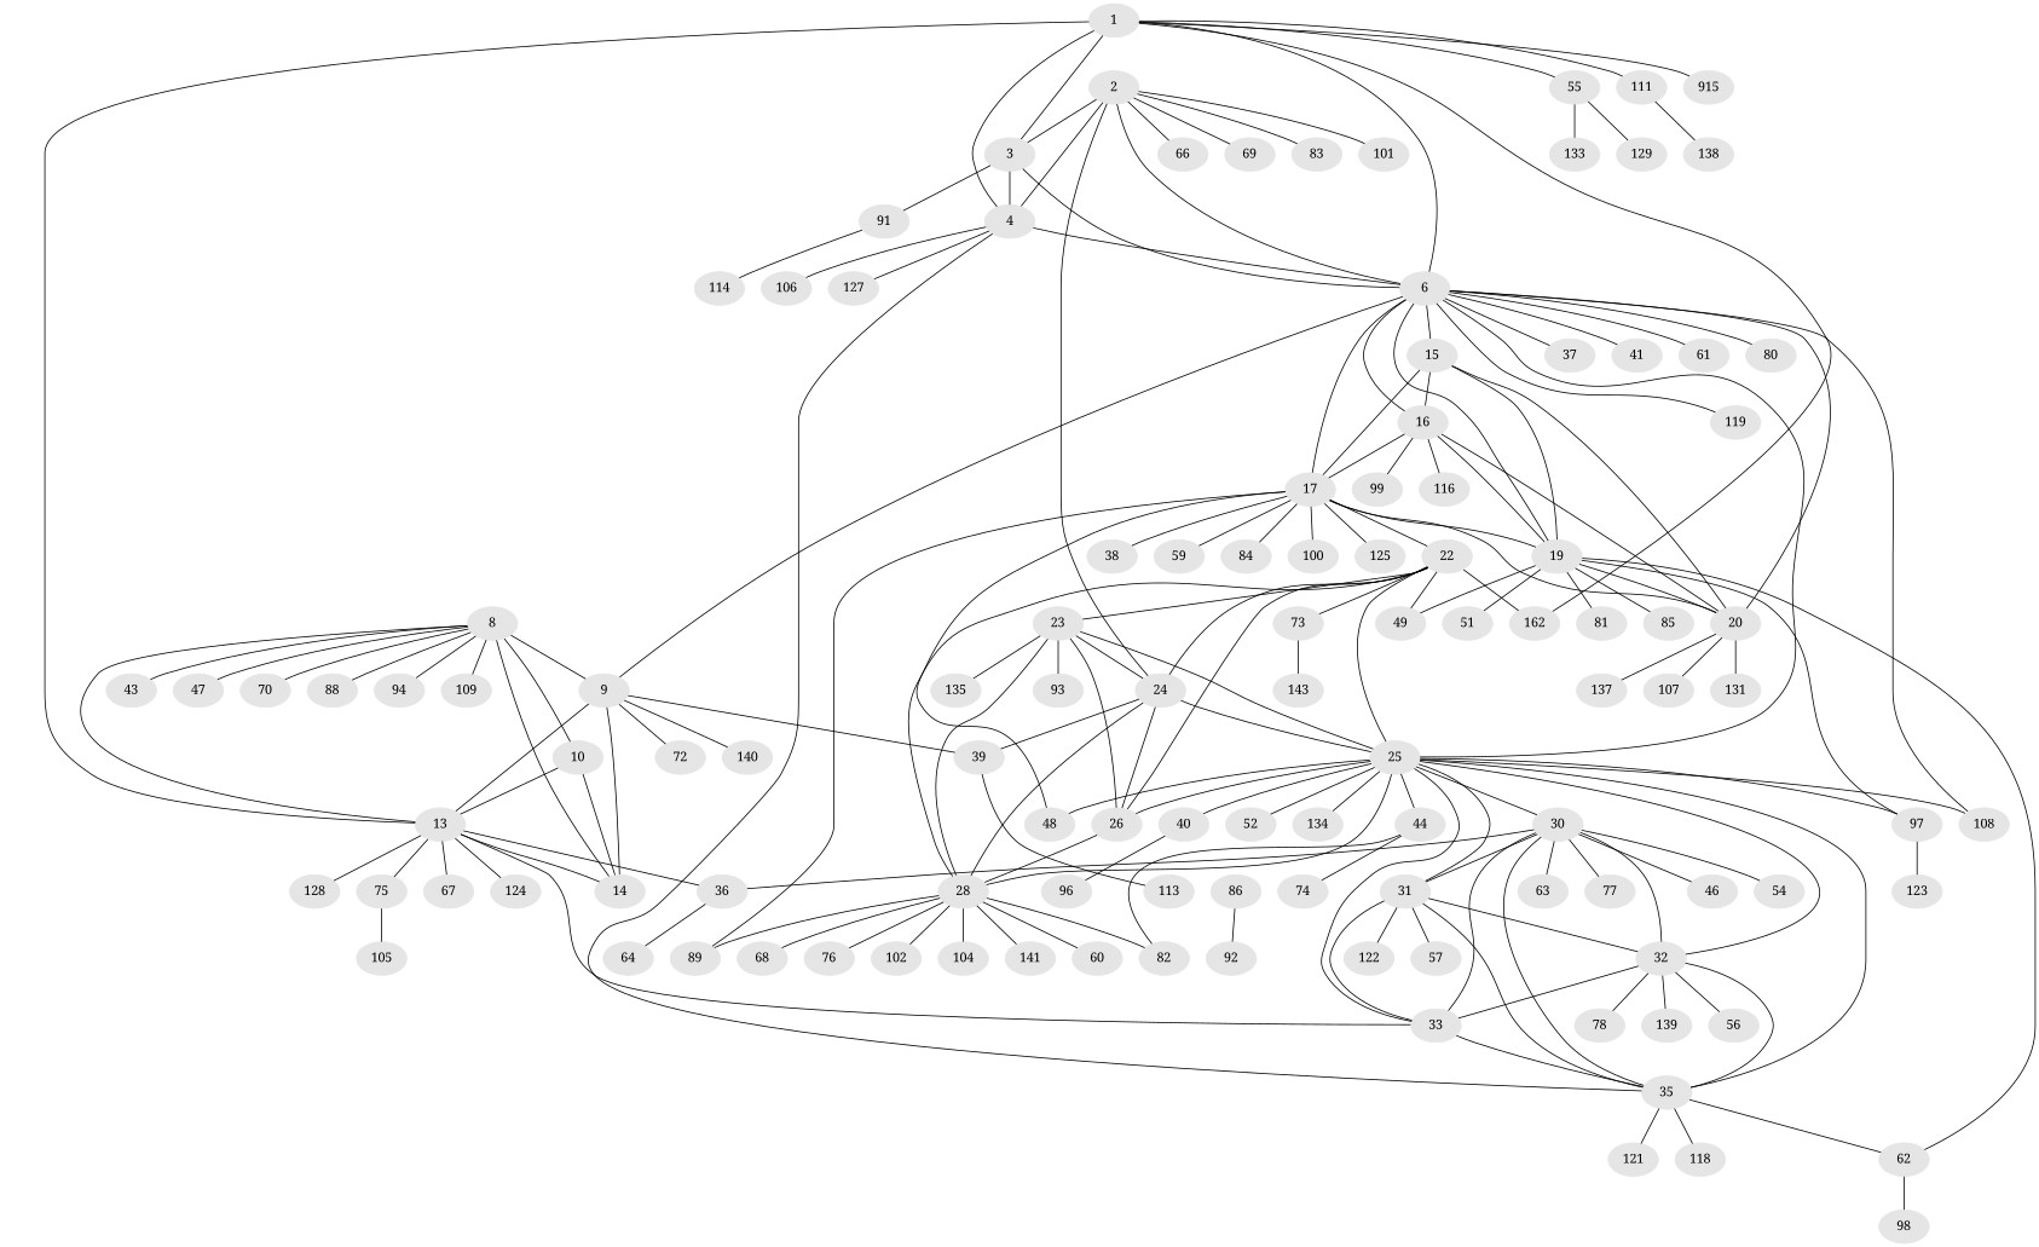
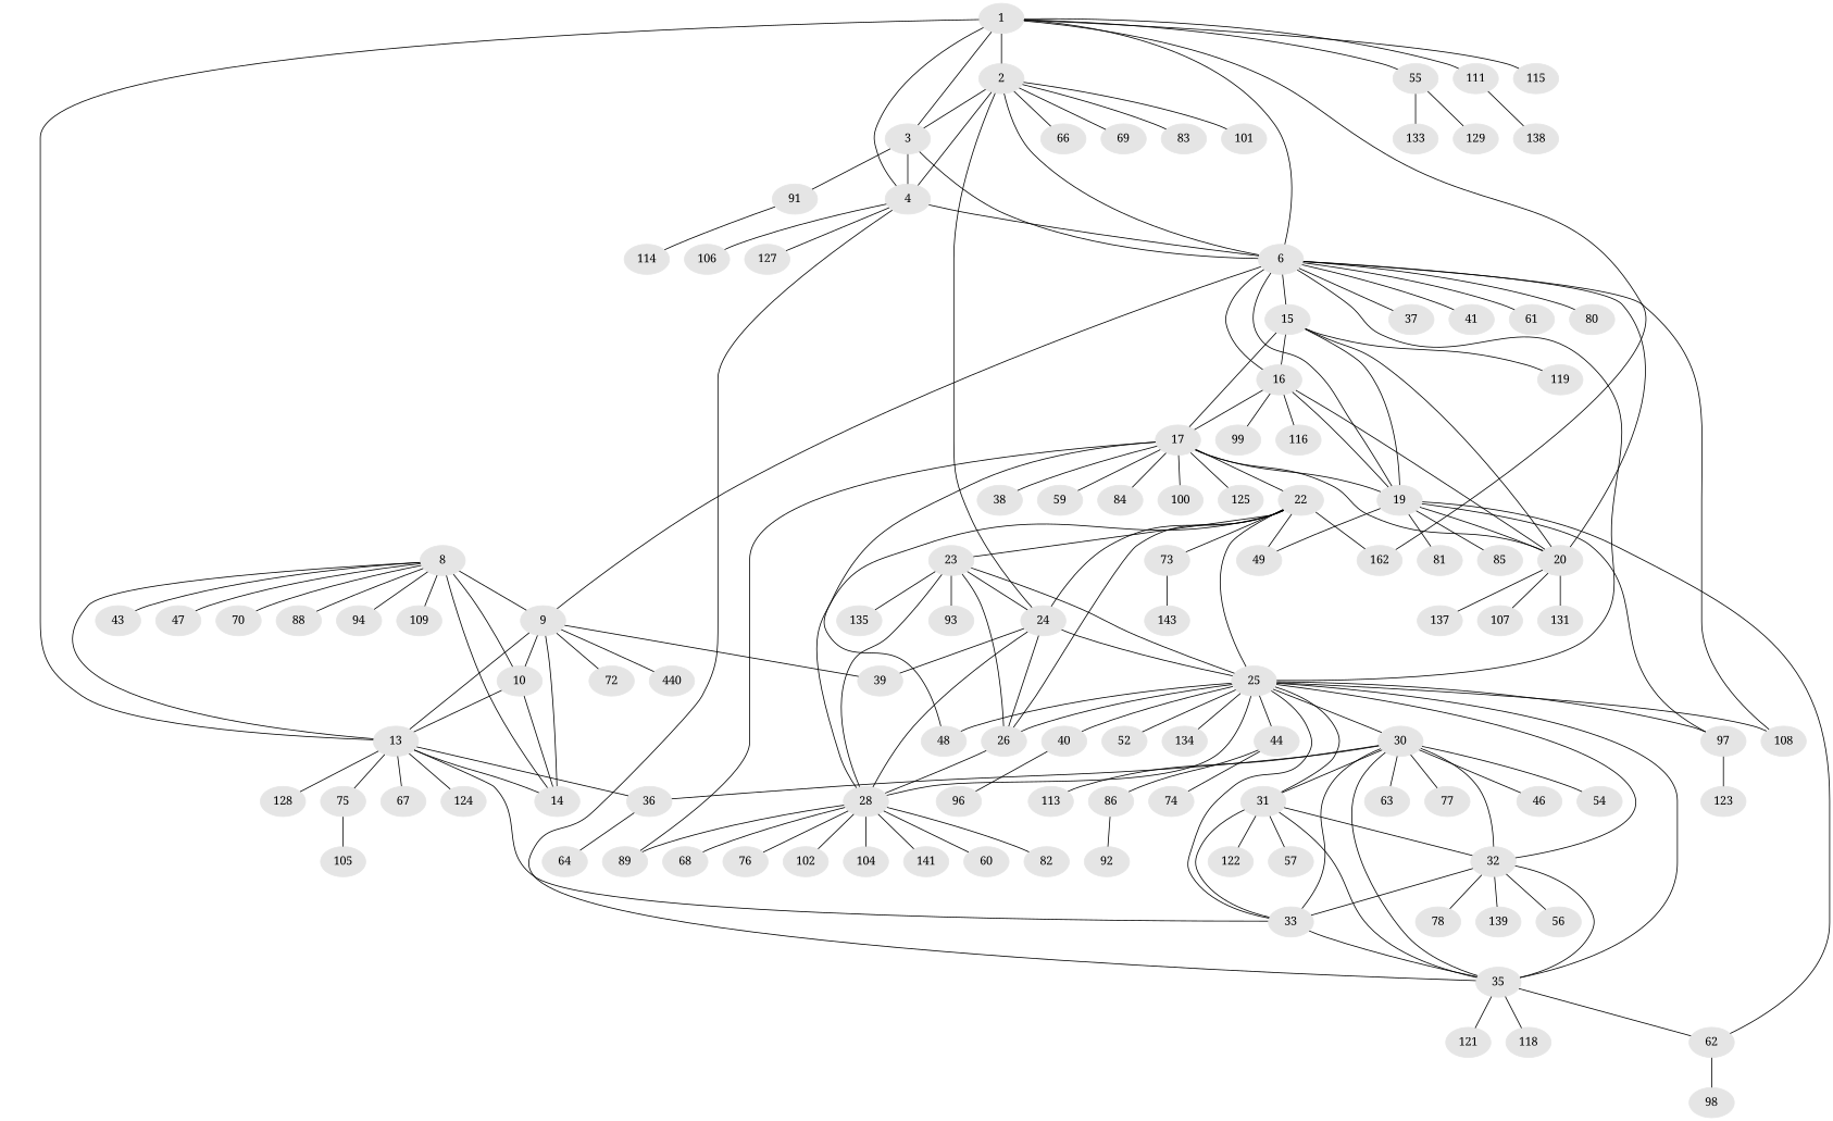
  graph {
    fontname="Noto Serif"
    node [color=gray90 fontname="Noto Serif" style=filled]
    edge [fontname="Noto Serif"]
    1 [super="+110"]
    2 [super="+5"]
    3 [super="+130"]
    4 [super="+7"]
    6 [super="+21"]
    13 [super="+45"]
    55 [super="+112"]
    111
-   115 [label=915]
+   115
    n10 [label=162]
    24 [super="+27"]
    66
    69
    83
    101
    91
    35 [super="+65"]
    106
    127
    9 [super="+11"]
    15
    16 [super="+132"]
    17 [super="+18"]
    19 [super="+144"]
    20 [super="+53"]
    25 [super="+29"]
    37
    41
    61
    80 [super="+136"]
    108
    14 [super="+103"]
    33 [super="+50"]
    36 [super="+90"]
    67
    75 [super="+95"]
    124
    128
    129
    133
    138
    39
    26
    28 [super="+42"]
    114
    62
    118
    121
    10 [super="+79"]
    72
-   140
+   140 [label=440]
    119
    99
    116
    22 [super="+87"]
    38
    48
    59
    84
    89
    100
    125
    49
-   51
    81
    85
    97
    107
    131
    137
    30 [super="+58"]
    31 [super="+117"]
    32 [super="+34"]
    40 [super="+126"]
    44
    52
    134
    8 [super="+12"]
    43
    47
    70
    88
    94
    109
    23 [super="+120"]
    73
    64
    105
    98
    123
    93
    135
    60
    68 [super="+71"]
    76
    82
    102
    104
    141
    143
    46
    54
    63
    77
    113
    57
    122
    56
    78
    139
    96
    74
    86
    92
+   1 -- 2 [weight=2]
    1 -- 3
    1 -- 4 [weight=2]
    1 -- 6
    1 -- 13
    1 -- 55
    1 -- 111
    1 -- 115
    1 -- n10
    2 -- 3 [weight=2]
    2 -- 4 [weight=4]
    2 -- 6 [weight=2]
    2 -- 24
    2 -- 66
    2 -- 69
    2 -- 83
    2 -- 101
    3 -- 4 [weight=2]
    3 -- 6
    3 -- 91
    4 -- 6 [weight=2]
    4 -- 35
    4 -- 106
    4 -- 127
    6 -- 9
    6 -- 15
    6 -- 16
-   6 -- 17 [weight=2]
    6 -- 19
    6 -- 20
    6 -- 25
    6 -- 37
    6 -- 41
    6 -- 61
    6 -- 80
    6 -- 108
    13 -- 14
    13 -- 33
    13 -- 36
    13 -- 67
    13 -- 75
    13 -- 124
    13 -- 128
    55 -- 129
    55 -- 133
    111 -- 138
    24 -- 25 [weight=2]
    24 -- 39
    24 -- 26 [weight=2]
    24 -- 28 [weight=2]
    91 -- 114
    35 -- 62
    35 -- 118
    35 -- 121
    9 -- 13 [weight=2]
    9 -- 14 [weight=2]
    9 -- 39
+   9 -- 10 [weight=2]
    9 -- 72
    9 -- 140
    15 -- 16
    15 -- 17 [weight=2]
    15 -- 19
    15 -- 20
-   6 -- 119
+   15 -- 119
    16 -- 17 [weight=2]
    16 -- 19
    16 -- 20
    16 -- 99
    16 -- 116
    17 -- 19 [weight=2]
    17 -- 20 [weight=2]
    17 -- 22
    17 -- 38
    17 -- 48
    17 -- 59
    17 -- 84
    17 -- 89
    17 -- 100
    17 -- 125
    19 -- 20
    19 -- 62
    19 -- 49
-   19 -- 51
    19 -- 81
    19 -- 85
    19 -- 97
    20 -- 107
    20 -- 131
    20 -- 137
    25 -- 35
    25 -- 108
    25 -- 33
    25 -- 26
    25 -- 28
    25 -- 48
    25 -- 97
    25 -- 30
    25 -- 31
    25 -- 32 [weight=2]
    25 -- 40
    25 -- 44
    25 -- 52
    25 -- 134
    33 -- 35
    36 -- 64
    75 -- 105
    26 -- 28
    28 -- 89
    28 -- 60
    28 -- 68
    28 -- 76
    28 -- 82
    28 -- 102
    28 -- 104
    28 -- 141
    62 -- 98
    10 -- 13
    10 -- 14
    22 -- n10
    22 -- 24 [weight=2]
    22 -- 25
    22 -- 26
    22 -- 28
    22 -- 49
    22 -- 23
    22 -- 73
    97 -- 123
    30 -- 35
    30 -- 33
    30 -- 36
    30 -- 31
    30 -- 32 [weight=2]
    30 -- 46
    30 -- 54
    30 -- 63
    30 -- 77
-   39 -- 113
+   30 -- 113
    31 -- 35
    31 -- 33
    31 -- 32 [weight=2]
    31 -- 57
    31 -- 122
    32 -- 35 [weight=2]
    32 -- 33 [weight=2]
    32 -- 56
    32 -- 78
    32 -- 139
    40 -- 96
    44 -- 74
-   44 -- 82
+   44 -- 86
    8 -- 13 [weight=2]
    8 -- 9 [weight=4]
    8 -- 14 [weight=2]
    8 -- 10 [weight=2]
    8 -- 43
    8 -- 47
    8 -- 70
    8 -- 88
    8 -- 94
    8 -- 109
    23 -- 24 [weight=2]
    23 -- 25
    23 -- 26
    23 -- 28
    23 -- 93
    23 -- 135
    73 -- 143
    86 -- 92
  }
